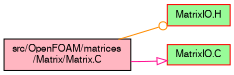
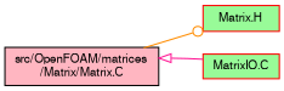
  digraph {
    rankdir=LR
    node [color=red fillcolor=palegreen fontname=FreeSans fontsize=10 shape=record style=filled]
    edge [fontname=FreeSans fontsize=10 labelfontname=FreeSans labelfontsize=10 style=solid]
    n1 [color=black fillcolor=lightpink fontcolor=black height=0.2 label="src/OpenFOAM/matrices\l/Matrix/Matrix.C" width=0.4]
-   n2 [height=0.2 label="MatrixIO.H" width=0.4]
+   n2 [height=0.2 label="Matrix.H" width=0.4]
    n3 [height=0.2 label="MatrixIO.C" width=0.4]
    n1 -> n2 [arrowhead=odot color=darkorange]
-   n1 -> n3 [arrowhead=onormal color=deeppink]
+   n3 -> n1 [arrowhead=onormal color=deeppink]
  }
